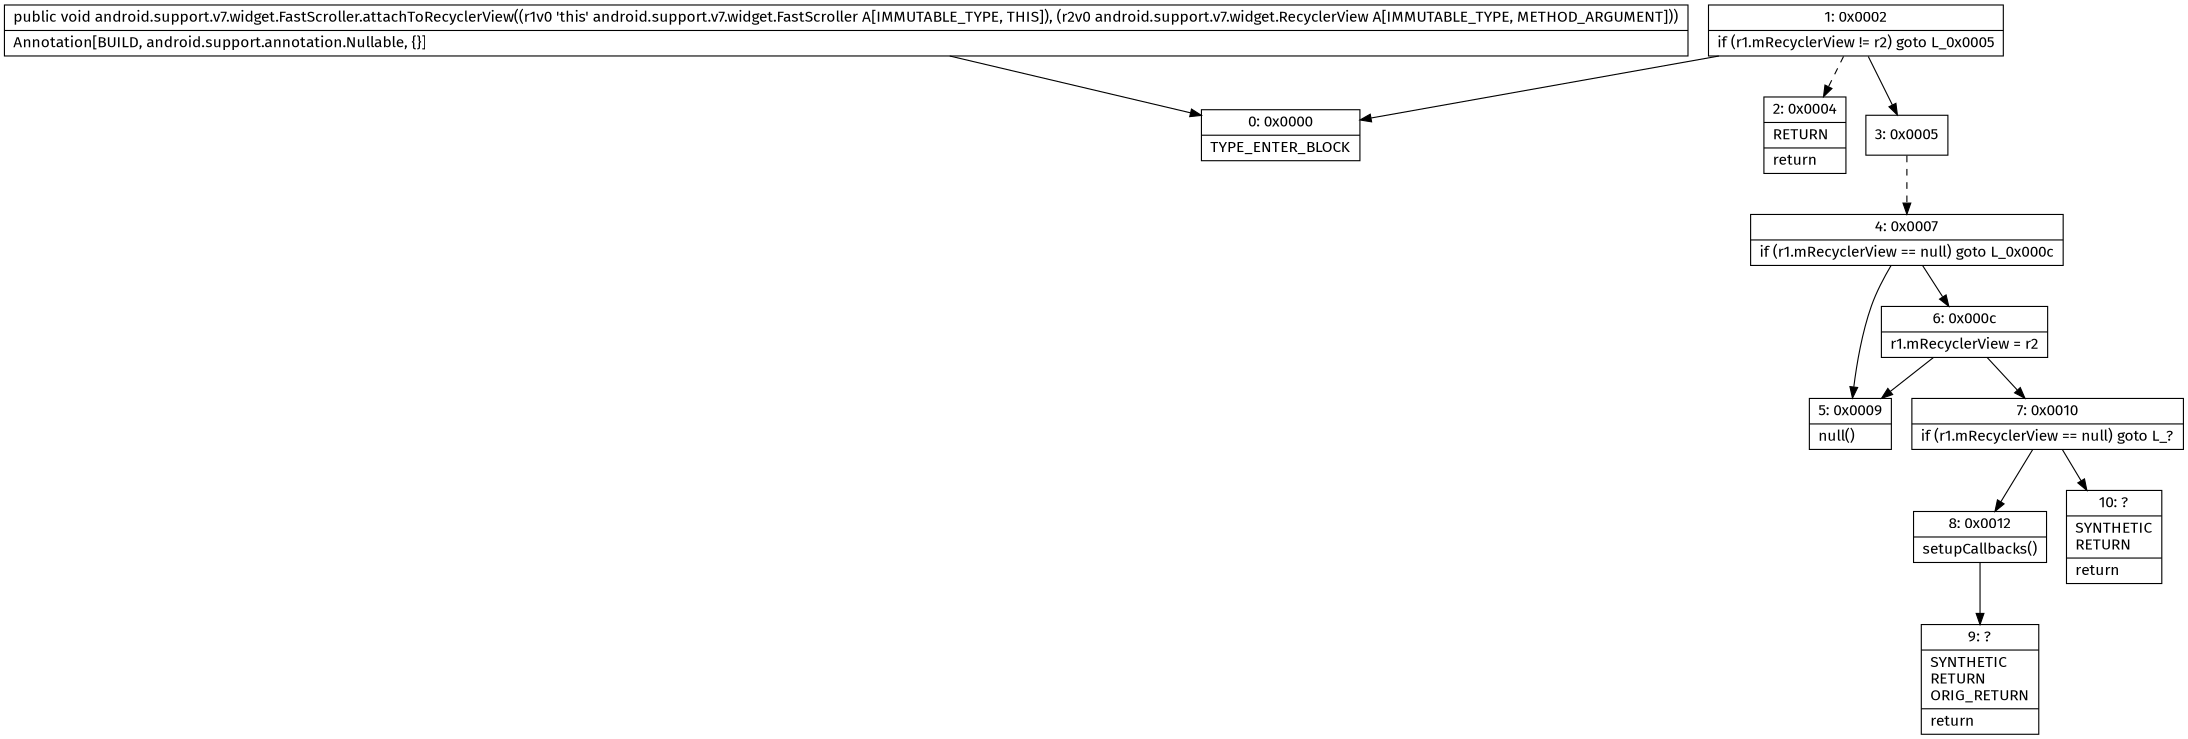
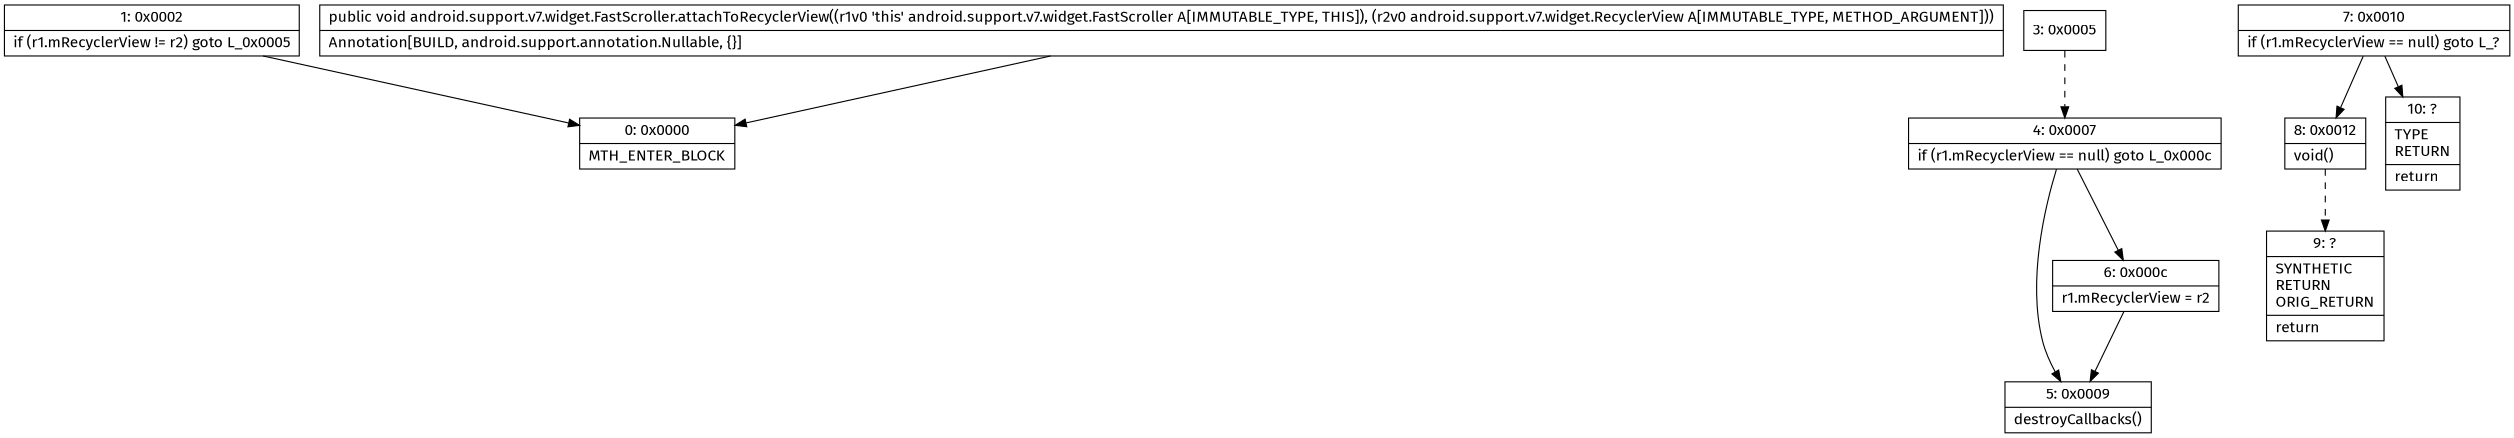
  digraph {
    fontname="Fira Sans"
    node [fontname="Fira Sans" shape=record]
    edge [fontname="Fira Sans"]
-   n1 [label="{0\:\ 0x0000|TYPE_ENTER_BLOCK\l}"]
+   n1 [label="{0\:\ 0x0000|MTH_ENTER_BLOCK\l}"]
    n2 [label="{1\:\ 0x0002|if (r1.mRecyclerView != r2) goto L_0x0005\l}"]
-   n3 [label="{2\:\ 0x0004|RETURN\l|return\l}"]
    n4 [label="{3\:\ 0x0005}"]
    n5 [label="{4\:\ 0x0007|if (r1.mRecyclerView == null) goto L_0x000c\l}"]
-   n6 [label="{5\:\ 0x0009|null()\l}"]
+   n6 [label="{5\:\ 0x0009|destroyCallbacks()\l}"]
    n7 [label="{6\:\ 0x000c|r1.mRecyclerView = r2\l}"]
    n8 [label="{7\:\ 0x0010|if (r1.mRecyclerView == null) goto L_?\l}"]
-   n9 [label="{8\:\ 0x0012|setupCallbacks()\l}"]
-   n10 [label="{10\:\ ?|SYNTHETIC\lRETURN\l|return\l}"]
+   n9 [label="{8\:\ 0x0012|void()\l}"]
+   n10 [label="{10\:\ ?|TYPE\lRETURN\l|return\l}"]
    n11 [label="{9\:\ ?|SYNTHETIC\lRETURN\lORIG_RETURN\l|return\l}"]
    n12 [label="{public void android.support.v7.widget.FastScroller.attachToRecyclerView((r1v0 'this' android.support.v7.widget.FastScroller A[IMMUTABLE_TYPE, THIS]), (r2v0 android.support.v7.widget.RecyclerView A[IMMUTABLE_TYPE, METHOD_ARGUMENT]))  | Annotation[BUILD, android.support.annotation.Nullable, \{\}]\l}"]
    n2 -> n1
-   n2 -> n3 [style=dashed]
-   n2 -> n4
    n4 -> n5 [style=dashed]
    n5 -> n6 [style=solid]
    n5 -> n7
    n7 -> n6
-   n7 -> n8
    n8 -> n9 [style=solid]
    n8 -> n10
-   n9 -> n11
+   n9 -> n11 [style=dashed]
    n12 -> n1
  }
